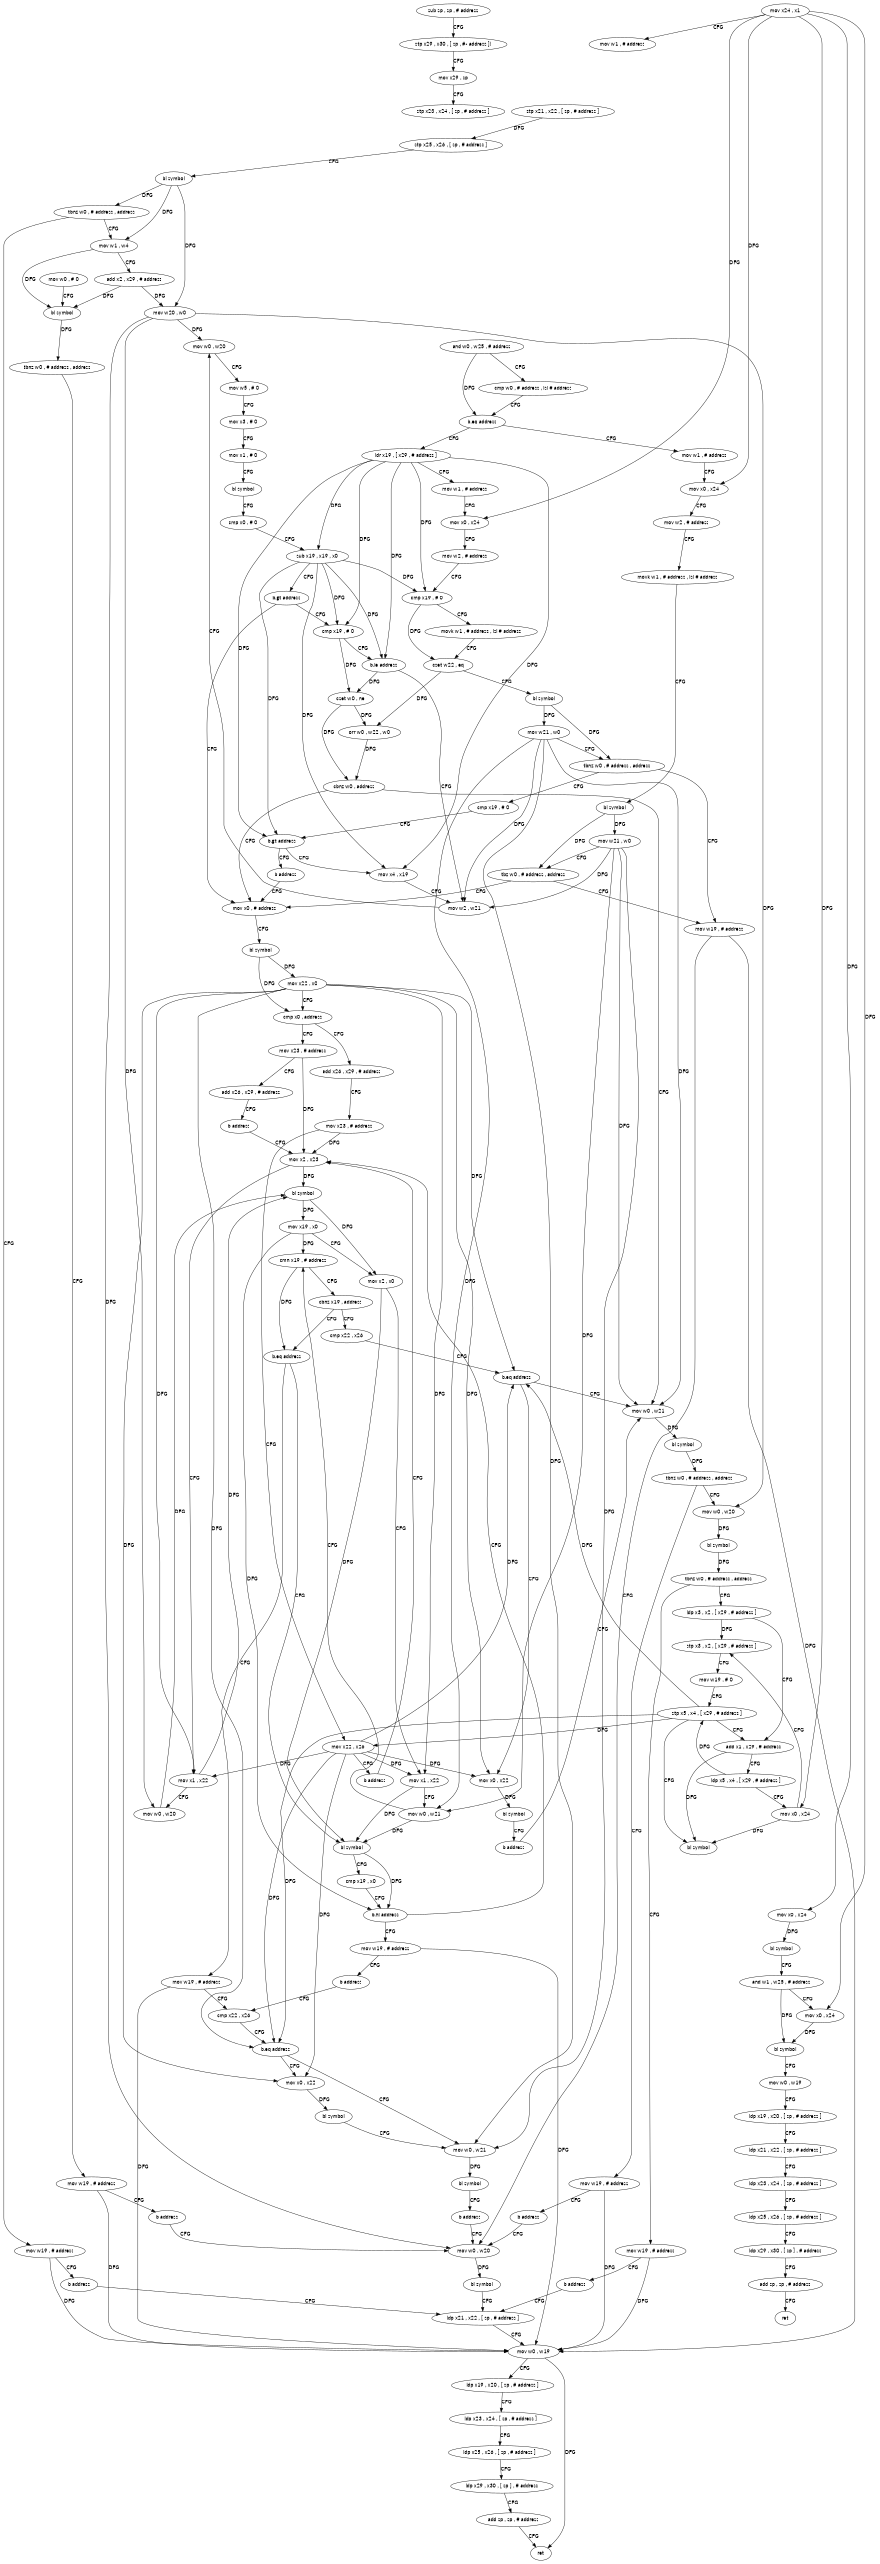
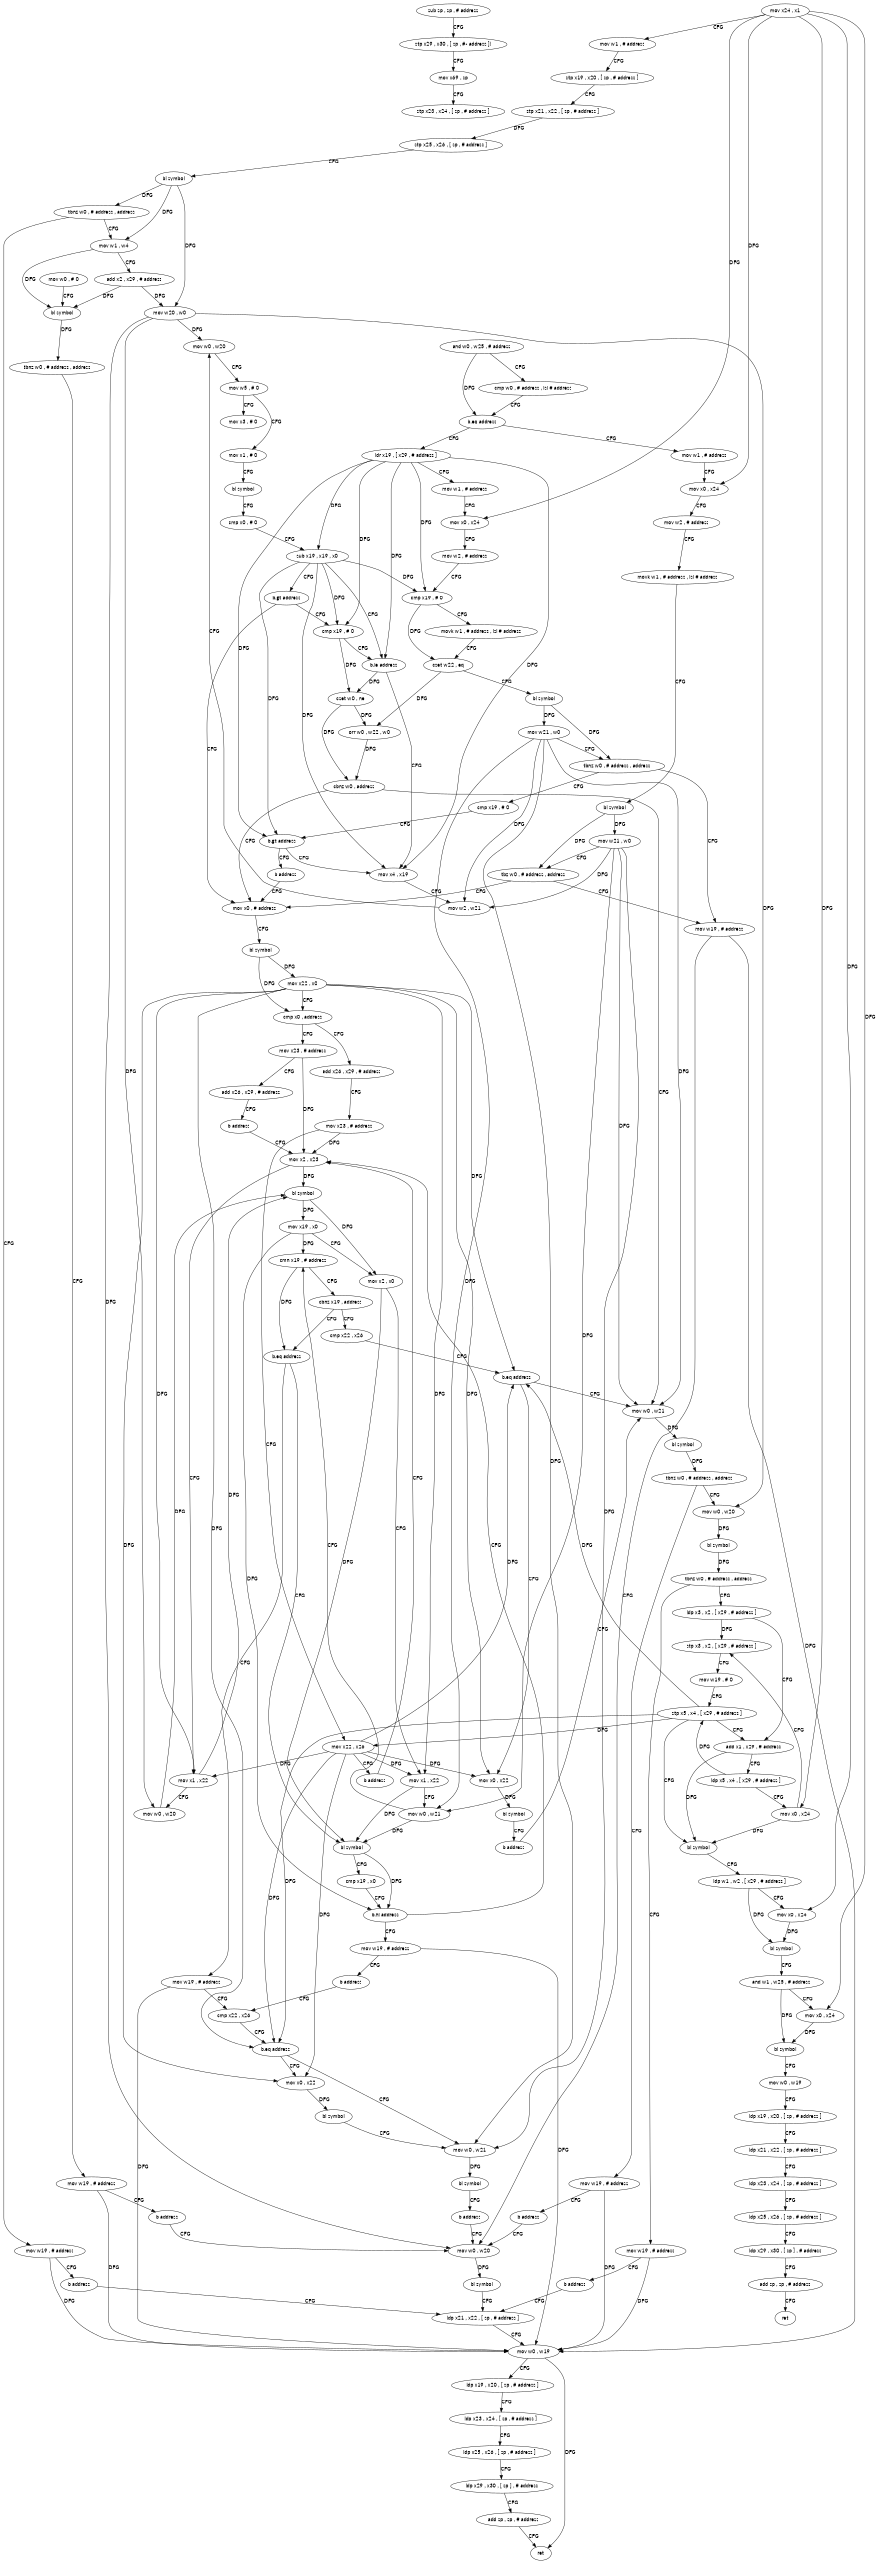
  digraph {
    fontname=Lato
    node [fontname=Lato]
    edge [fontname=Lato]
    n1 [label="sub sp , sp , # address"]
    n2 [label="stp x29 , x30 , [ sp , #- address ]!"]
-   n3 [label="mov x29 , sp"]
+   n3 [label="mov x69 , sp"]
    n4 [label="stp x23 , x24 , [ sp , # address ]"]
    n5 [label="mov x24 , x1"]
    n6 [label="mov w1 , # address"]
    n7 [label="mov x0 , x24"]
    n8 [label="mov x0 , x24"]
    n9 [label="mov x0 , x24"]
    n10 [label="mov x0 , x24"]
    n11 [label="mov x0 , x24"]
+   n12 [label="stp x19 , x20 , [ sp , # address ]"]
    n13 [label="mov w2 , # address"]
    n14 [label="mov w2 , # address"]
    n15 [label="stp x3 , x2 , [ x29 , # address ]"]
    n16 [label="bl symbol"]
    n17 [label="bl symbol"]
    n18 [label="bl symbol"]
    n19 [label="stp x21 , x22 , [ sp , # address ]"]
    n20 [label="stp x25 , x26 , [ sp , # address ]"]
    n21 [label="bl symbol"]
    n22 [label="tbnz w0 , # address , address"]
    n23 [label="mov w1 , w4"]
    n24 [label="mov w20 , w0"]
    n25 [label="mov w19 , # address"]
    n26 [label="add x2 , x29 , # address"]
    n27 [label="bl symbol"]
    n28 [label="mov w0 , w20"]
    n29 [label="mov w0 , w20"]
    n30 [label="mov w0 , w20"]
    n31 [label="mov w0 , w20"]
    n32 [label="b address"]
    n33 [label="mov w0 , w19"]
    n34 [label="ldp x21 , x22 , [ sp , # address ]"]
    n35 [label="ldp x19 , x20 , [ sp , # address ]"]
    n36 [label=ret]
    n37 [label="tbnz w0 , # address , address"]
    n38 [label="mov w0 , # 0"]
    n39 [label="bl symbol"]
    n40 [label="mov w5 , # 0"]
    n41 [label="bl symbol"]
    n42 [label="bl symbol"]
    n43 [label="mov w19 , # address"]
    n44 [label="b address"]
    n45 [label="and w0 , w25 , # address"]
    n46 [label="cmp w0 , # address , lsl # address"]
    n47 [label="b.eq address"]
    n48 [label="and w1 , w25 , # address"]
    n49 [label="ldp x23 , x24 , [ sp , # address ]"]
    n50 [label="ldp x25 , x26 , [ sp , # address ]"]
    n51 [label="ldp x29 , x30 , [ sp ] , # address"]
    n52 [label="add sp , sp , # address"]
    n53 [label="ldr x19 , [ x29 , # address ]"]
    n54 [label="mov w1 , # address"]
    n55 [label="mov w1 , # address"]
    n56 [label="cmp x19 , # 0"]
    n57 [label="b.gt address"]
    n58 [label="mov x4 , x19"]
    n59 [label="sub x19 , x19 , x0"]
    n60 [label="cmp x19 , # 0"]
    n61 [label="b.le address"]
    n62 [label="movk w1 , # address , lsl # address"]
    n63 [label="cset w22 , eq"]
    n64 [label="b address"]
    n65 [label="mov w2 , w21"]
    n66 [label="b.gt address"]
    n67 [label="cset w0 , ne"]
    n68 [label="bl symbol"]
    n69 [label="orr w0 , w22 , w0"]
    n70 [label="mov w21 , w0"]
    n71 [label="tbnz w0 , # address , address"]
    n72 [label="cbnz w0 , address"]
    n73 [label="mov w0 , w21"]
    n74 [label="mov w0 , w21"]
    n75 [label="mov w0 , w21"]
    n76 [label="mov w19 , # address"]
    n77 [label="cmp x19 , # 0"]
    n78 [label="cmn x19 , # address"]
    n79 [label="bl symbol"]
    n80 [label="bl symbol"]
    n81 [label="bl symbol"]
    n82 [label="movk w1 , # address , lsl # address"]
    n83 [label="bl symbol"]
    n84 [label="mov w21 , w0"]
    n85 [label="tbz w0 , # address , address"]
    n86 [label="mov x0 , # address"]
    n87 [label="bl symbol"]
    n88 [label="mov x22 , x0"]
    n89 [label="cmp x0 , address"]
    n90 [label="mov x1 , x22"]
    n91 [label="mov x1 , x22"]
    n92 [label="b.eq address"]
    n93 [label="mov x0 , x22"]
    n94 [label="mov x0 , x22"]
    n95 [label="b.eq address"]
    n96 [label="add x26 , x29 , # address"]
    n97 [label="mov x23 , # address"]
    n98 [label="bl symbol"]
    n99 [label="bl symbol"]
    n100 [label="mov x23 , # address"]
    n101 [label="mov x2 , x23"]
    n102 [label="add x26 , x29 , # address"]
    n103 [label="mov x22 , x26"]
    n104 [label="b address"]
    n105 [label="mov x3 , # 0"]
    n106 [label="mov x1 , # 0"]
    n107 [label="bl symbol"]
    n108 [label="cmp x0 , # 0"]
    n109 [label="b address"]
    n110 [label="mov x19 , x0"]
    n111 [label="mov x2 , x0"]
    n112 [label="b.hi address"]
    n113 [label="cbnz x19 , address"]
    n114 [label="b.eq address"]
    n115 [label="cmp x22 , x26"]
    n116 [label="mov w19 , # address"]
    n117 [label="cmp x19 , x0"]
    n118 [label="mov w19 , # address"]
    n119 [label="cmp x22 , x26"]
    n120 [label="tbnz w0 , # address , address"]
    n121 [label="b address"]
    n122 [label="mov w19 , # address"]
    n123 [label="b address"]
    n124 [label="tbnz w0 , # address , address"]
    n125 [label="b address"]
    n126 [label="mov w19 , # address"]
    n127 [label="ldp x3 , x2 , [ x29 , # address ]"]
    n128 [label="b address"]
    n129 [label="add x1 , x29 , # address"]
    n130 [label="ldp x5 , x4 , [ x29 , # address ]"]
    n131 [label="mov w19 , # 0"]
    n132 [label="b address"]
    n133 [label="stp x5 , x4 , [ x29 , # address ]"]
+   n134 [label="ldp w1 , w2 , [ x29 , # address ]"]
    n135 [label="mov w0 , w19"]
    n136 [label="ldp x19 , x20 , [ sp , # address ]"]
    n137 [label="ldp x21 , x22 , [ sp , # address ]"]
    n138 [label="ldp x23 , x24 , [ sp , # address ]"]
    n139 [label="ldp x25 , x26 , [ sp , # address ]"]
    n140 [label="ldp x29 , x30 , [ sp ] , # address"]
    n141 [label="add sp , sp , # address"]
    n142 [label=ret]
    n1 -> n2 [label=CFG]
    n2 -> n3 [label=CFG]
    n3 -> n4 [label=CFG]
    n5 -> n6 [label=CFG]
    n5 -> n7 [label=DFG]
    n5 -> n8 [label=DFG]
    n5 -> n9 [label=DFG]
    n5 -> n10 [label=DFG]
    n5 -> n11 [label=DFG]
+   n6 -> n12 [label=CFG]
    n7 -> n13 [label=CFG]
    n8 -> n14 [label=CFG]
    n9 -> n15 [label=CFG]
    n9 -> n16 [label=DFG]
    n10 -> n17 [label=DFG]
    n11 -> n18 [label=DFG]
+   n12 -> n19 [label=CFG]
    n13 -> n56 [label=CFG]
    n14 -> n82 [label=CFG]
    n15 -> n131 [label=CFG]
+   n16 -> n134 [label=CFG]
    n17 -> n48 [label=CFG]
    n18 -> n135 [label=CFG]
    n19 -> n20 [label=DFG]
    n20 -> n21 [label=CFG]
    n21 -> n22 [label=DFG]
    n21 -> n23 [label=DFG]
    n21 -> n24 [label=DFG]
    n22 -> n23 [label=CFG]
    n22 -> n25 [label=CFG]
    n23 -> n26 [label=CFG]
    n23 -> n27 [label=DFG]
    n24 -> n28 [label=DFG]
    n24 -> n29 [label=DFG]
    n24 -> n30 [label=DFG]
    n24 -> n31 [label=DFG]
    n25 -> n32 [label=CFG]
    n25 -> n33 [label=DFG]
    n26 -> n24 [label=DFG]
    n26 -> n27 [label=DFG]
    n27 -> n37 [label=DFG]
    n28 -> n39 [label=DFG]
    n29 -> n40 [label=CFG]
    n30 -> n41 [label=DFG]
    n31 -> n42 [label=DFG]
    n32 -> n34 [label=CFG]
    n33 -> n35 [label=CFG]
    n33 -> n36 [label=DFG]
    n34 -> n33 [label=CFG]
    n35 -> n49 [label=CFG]
    n37 -> n43 [label=CFG]
    n38 -> n27 [label=CFG]
    n39 -> n34 [label=CFG]
    n40 -> n105 [label=CFG]
    n41 -> n110 [label=DFG]
    n41 -> n111 [label=DFG]
    n42 -> n124 [label=DFG]
    n43 -> n33 [label=DFG]
    n43 -> n44 [label=CFG]
    n44 -> n28 [label=CFG]
    n45 -> n46 [label=CFG]
    n45 -> n47 [label=DFG]
    n46 -> n47 [label=CFG]
    n47 -> n53 [label=CFG]
    n47 -> n54 [label=CFG]
    n48 -> n11 [label=CFG]
    n48 -> n18 [label=DFG]
    n49 -> n50 [label=CFG]
    n50 -> n51 [label=CFG]
    n51 -> n52 [label=CFG]
    n52 -> n36 [label=CFG]
    n53 -> n55 [label=CFG]
    n53 -> n56 [label=DFG]
    n53 -> n57 [label=DFG]
    n53 -> n58 [label=DFG]
    n53 -> n59 [label=DFG]
    n53 -> n60 [label=DFG]
    n53 -> n61 [label=DFG]
    n54 -> n8 [label=CFG]
    n55 -> n7 [label=CFG]
    n56 -> n62 [label=CFG]
    n56 -> n63 [label=DFG]
    n57 -> n58 [label=CFG]
    n57 -> n64 [label=CFG]
    n58 -> n65 [label=CFG]
    n59 -> n56 [label=DFG]
    n59 -> n57 [label=DFG]
    n59 -> n58 [label=DFG]
    n59 -> n60 [label=DFG]
-   n59 -> n61 [label=DFG]
+   n59 -> n61 [label=CFG]
    n59 -> n66 [label=CFG]
    n60 -> n61 [label=CFG]
    n60 -> n67 [label=DFG]
-   n61 -> n65 [label=CFG]
+   n61 -> n58 [label=CFG]
    n61 -> n67 [label=DFG]
    n62 -> n63 [label=CFG]
    n63 -> n68 [label=CFG]
    n63 -> n69 [label=DFG]
    n64 -> n86 [label=CFG]
    n65 -> n29 [label=CFG]
    n66 -> n60 [label=CFG]
    n66 -> n86 [label=CFG]
    n67 -> n69 [label=DFG]
    n67 -> n72 [label=DFG]
    n68 -> n70 [label=DFG]
    n68 -> n71 [label=DFG]
    n69 -> n72 [label=DFG]
    n70 -> n65 [label=DFG]
    n70 -> n71 [label=CFG]
    n70 -> n73 [label=DFG]
    n70 -> n74 [label=DFG]
    n70 -> n75 [label=DFG]
    n71 -> n76 [label=CFG]
    n71 -> n77 [label=CFG]
    n72 -> n74 [label=CFG]
    n72 -> n86 [label=CFG]
    n73 -> n78 [label=CFG]
    n73 -> n79 [label=DFG]
    n74 -> n80 [label=DFG]
    n75 -> n81 [label=DFG]
    n76 -> n28 [label=CFG]
    n76 -> n33 [label=DFG]
    n77 -> n57 [label=CFG]
    n78 -> n113 [label=CFG]
    n78 -> n114 [label=DFG]
    n79 -> n112 [label=DFG]
    n79 -> n117 [label=CFG]
    n80 -> n120 [label=DFG]
    n81 -> n132 [label=CFG]
    n82 -> n83 [label=CFG]
    n83 -> n84 [label=DFG]
    n83 -> n85 [label=DFG]
    n84 -> n65 [label=DFG]
    n84 -> n73 [label=DFG]
    n84 -> n74 [label=DFG]
    n84 -> n75 [label=DFG]
    n84 -> n85 [label=CFG]
    n85 -> n76 [label=CFG]
    n85 -> n86 [label=CFG]
    n86 -> n87 [label=CFG]
    n87 -> n88 [label=DFG]
    n87 -> n89 [label=DFG]
    n88 -> n89 [label=CFG]
    n88 -> n90 [label=DFG]
    n88 -> n91 [label=DFG]
    n88 -> n92 [label=DFG]
    n88 -> n93 [label=DFG]
    n88 -> n94 [label=DFG]
    n88 -> n95 [label=DFG]
    n89 -> n96 [label=CFG]
    n89 -> n97 [label=CFG]
    n90 -> n30 [label=CFG]
    n90 -> n41 [label=DFG]
    n91 -> n73 [label=CFG]
    n91 -> n79 [label=DFG]
    n92 -> n74 [label=CFG]
    n92 -> n93 [label=CFG]
    n93 -> n98 [label=DFG]
    n94 -> n99 [label=DFG]
    n95 -> n75 [label=CFG]
    n95 -> n94 [label=CFG]
    n96 -> n100 [label=CFG]
    n97 -> n101 [label=DFG]
    n97 -> n102 [label=CFG]
    n98 -> n121 [label=CFG]
    n99 -> n75 [label=CFG]
    n100 -> n101 [label=DFG]
    n100 -> n103 [label=CFG]
    n101 -> n41 [label=DFG]
    n101 -> n90 [label=CFG]
    n102 -> n104 [label=CFG]
    n103 -> n90 [label=DFG]
    n103 -> n91 [label=DFG]
    n103 -> n92 [label=DFG]
    n103 -> n93 [label=DFG]
    n103 -> n94 [label=DFG]
    n103 -> n95 [label=DFG]
    n103 -> n109 [label=CFG]
    n104 -> n101 [label=CFG]
-   n105 -> n106 [label=CFG]
+   n40 -> n106 [label=CFG]
    n106 -> n107 [label=CFG]
    n107 -> n108 [label=CFG]
    n108 -> n59 [label=CFG]
    n109 -> n101 [label=CFG]
    n110 -> n78 [label=DFG]
    n110 -> n111 [label=CFG]
    n110 -> n112 [label=DFG]
    n111 -> n79 [label=DFG]
    n111 -> n91 [label=CFG]
    n112 -> n101 [label=CFG]
    n112 -> n116 [label=CFG]
    n113 -> n114 [label=CFG]
    n113 -> n115 [label=CFG]
    n114 -> n79 [label=CFG]
    n114 -> n118 [label=CFG]
    n115 -> n92 [label=CFG]
    n116 -> n33 [label=DFG]
    n116 -> n125 [label=CFG]
    n117 -> n112 [label=CFG]
    n118 -> n33 [label=DFG]
    n118 -> n119 [label=CFG]
    n119 -> n95 [label=CFG]
    n120 -> n31 [label=CFG]
    n120 -> n122 [label=CFG]
    n121 -> n74 [label=CFG]
    n122 -> n33 [label=DFG]
    n122 -> n123 [label=CFG]
    n123 -> n28 [label=CFG]
    n124 -> n126 [label=CFG]
    n124 -> n127 [label=CFG]
    n125 -> n119 [label=CFG]
    n126 -> n33 [label=DFG]
    n126 -> n128 [label=CFG]
    n127 -> n15 [label=DFG]
    n127 -> n129 [label=CFG]
    n128 -> n34 [label=CFG]
    n129 -> n16 [label=DFG]
    n129 -> n130 [label=CFG]
    n130 -> n9 [label=CFG]
    n130 -> n133 [label=DFG]
    n131 -> n133 [label=CFG]
    n132 -> n28 [label=CFG]
    n133 -> n16 [label=CFG]
    n133 -> n92 [label=DFG]
    n133 -> n95 [label=DFG]
    n133 -> n103 [label=DFG]
    n133 -> n129 [label=CFG]
+   n134 -> n10 [label=CFG]
+   n134 -> n17 [label=DFG]
    n135 -> n136 [label=CFG]
    n136 -> n137 [label=CFG]
    n137 -> n138 [label=CFG]
    n138 -> n139 [label=CFG]
    n139 -> n140 [label=CFG]
    n140 -> n141 [label=CFG]
    n141 -> n142 [label=CFG]
  }
